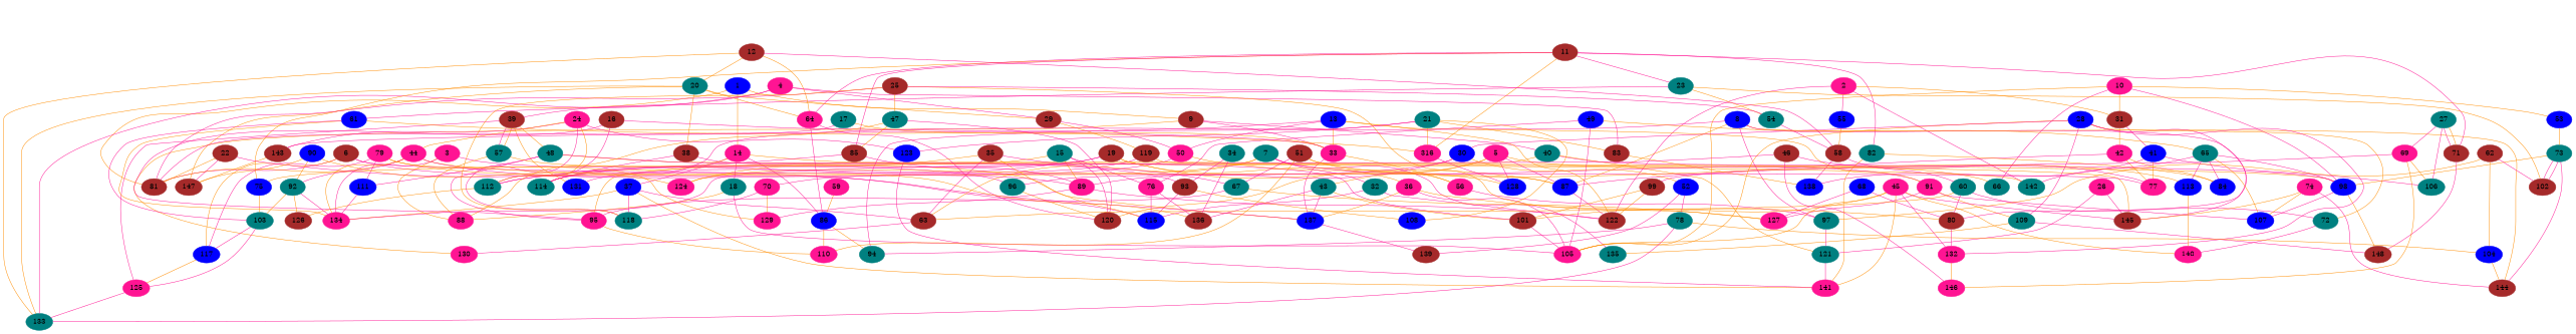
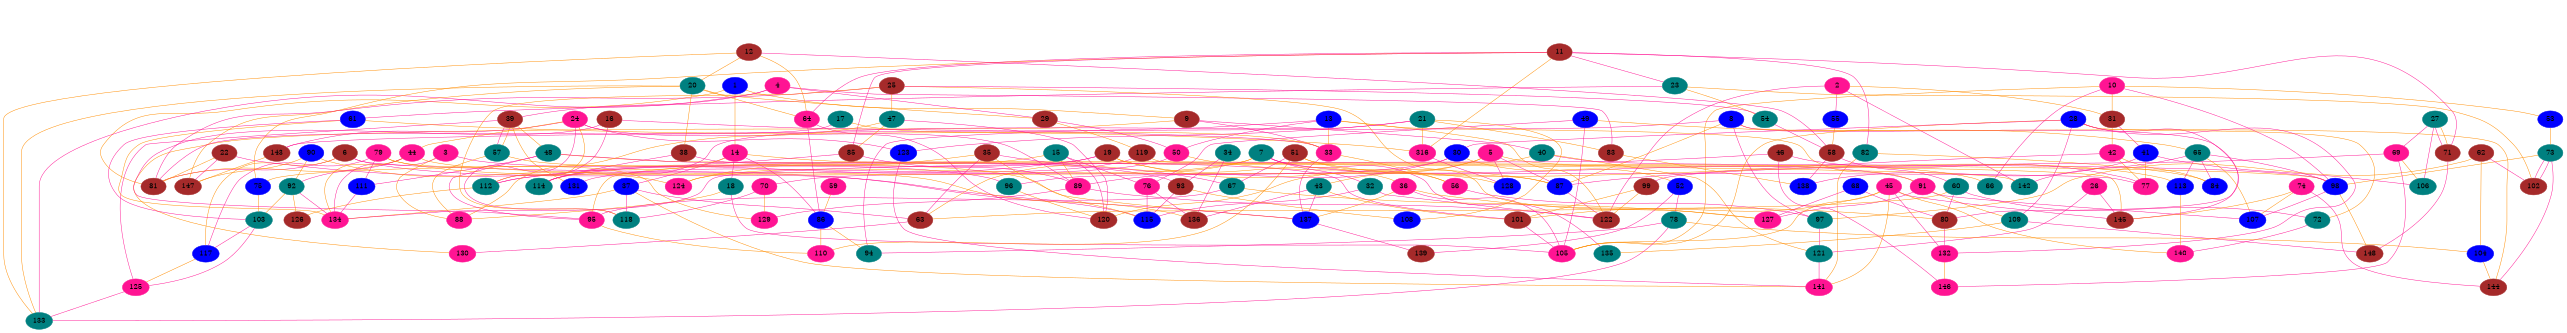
  graph {
    node [color=deeppink style=filled]
    edge [color=deeppink]
    1 [color=blue]
    9 [color=brown]
    14
    81 [color=brown]
    33
    40 [color=teal]
    130
    98 [color=blue]
    18 [color=teal]
    37 [color=blue]
    86 [color=blue]
    114 [color=teal]
    31 [color=brown]
    2
    55 [color=blue]
    122 [color=brown]
    142 [color=teal]
    41 [color=blue]
    42
    58 [color=brown]
    3
    88
    96 [color=teal]
    134
    120 [color=brown]
    29 [color=brown]
    4
    39 [color=brown]
    83 [color=brown]
    133 [color=teal]
    50
    119 [color=brown]
    48 [color=teal]
    57 [color=teal]
    125
    131 [color=blue]
    138 [color=blue]
    43 [color=teal]
    5
    66 [color=teal]
    87 [color=blue]
    128 [color=blue]
    137 [color=blue]
    136 [color=brown]
    101 [color=brown]
    59
    6 [color=brown]
    77
    115 [color=blue]
    117 [color=blue]
    7 [color=teal]
    32 [color=teal]
    63 [color=brown]
    91
    124
    135 [color=teal]
    127
    109 [color=teal]
    107 [color=blue]
    8 [color=blue]
    97 [color=teal]
    143 [color=brown]
    144 [color=brown]
    145 [color=brown]
    121 [color=teal]
    147 [color=brown]
    56
    95
    10
    53 [color=blue]
    105
    73 [color=teal]
    148 [color=brown]
    11 [color=brown]
    23 [color=teal]
    64
    71 [color=brown]
    75 [color=blue]
    82 [color=teal]
    85 [color=brown]
    n81 [label=316]
    54 [color=teal]
    61 [color=blue]
    102 [color=brown]
    103 [color=teal]
    141
    84 [color=blue]
    89
    112 [color=teal]
    12 [color=brown]
    20 [color=teal]
    38 [color=brown]
    60 [color=teal]
    13 [color=blue]
    94 [color=teal]
    70
    118 [color=teal]
    110
    15 [color=teal]
    76
    129
    16 [color=brown]
    126 [color=brown]
    17 [color=teal]
    19 [color=brown]
    36
    80 [color=brown]
    21 [color=teal]
    108 [color=blue]
    123 [color=blue]
    22 [color=brown]
    139 [color=brown]
    24
    44
    92 [color=teal]
    25 [color=brown]
    47 [color=teal]
    26
    27 [color=teal]
    69
    106 [color=teal]
    146
    99 [color=brown]
    28 [color=blue]
    30 [color=blue]
    72 [color=teal]
    132
    52 [color=blue]
    140
    78 [color=teal]
    34 [color=teal]
    93 [color=brown]
    35 [color=brown]
    67 [color=teal]
    111 [color=blue]
    45
    74
    46 [color=brown]
    49 [color=blue]
    65 [color=teal]
    113 [color=blue]
    51 [color=brown]
    104 [color=blue]
    62 [color=brown]
    68 [color=blue]
    79
    90 [color=blue]
    1 -- 9 [color=darkorange]
    1 -- 14 [color=darkorange]
    1 -- 81 [color=darkorange]
    9 -- 33
    9 -- 40
    9 -- 130 [color=darkorange]
    14 -- 98 [color=darkorange]
    14 -- 18
    14 -- 37
    14 -- 86
    14 -- 114 [color=darkorange]
    33 -- 137
    33 -- 56 [color=darkorange]
    40 -- 98
    40 -- 121 [color=darkorange]
    40 -- 95 [color=darkorange]
    98 -- 107
    98 -- 148 [color=darkorange]
    18 -- 88 [color=darkorange]
    18 -- 105
    37 -- 134 [color=darkorange]
    37 -- 63
    37 -- 141 [color=darkorange]
    37 -- 118
    86 -- 94 [color=darkorange]
    86 -- 110 [color=darkorange]
    31 -- 41
    31 -- 42 [color=darkorange]
    2 -- 31 [color=darkorange]
    2 -- 55
    2 -- 122
    2 -- 142
    55 -- 58 [color=darkorange]
    41 -- 138
    41 -- 77 [color=darkorange]
    41 -- 106
    42 -- 87
    42 -- 77 [color=darkorange]
    42 -- 84 [color=darkorange]
    58 -- 138
    58 -- 60
    3 -- 88 [color=darkorange]
    3 -- 96
    3 -- 134
    96 -- 120 [color=darkorange]
    29 -- 50
    29 -- 119 [color=darkorange]
    4 -- 29
    4 -- 39
    4 -- 83
    4 -- 133
    39 -- 48 [color=darkorange]
    39 -- 57
    39 -- 57 [color=darkorange]
    39 -- 125
    39 -- 131 [color=darkorange]
    83 -- 138 [color=darkorange]
    50 -- 87 [color=darkorange]
    50 -- 70
    119 -- 131
    119 -- 145 [color=darkorange]
    48 -- 142 [color=darkorange]
    48 -- 95
    48 -- 93
    48 -- 111
    57 -- 88 [color=darkorange]
    57 -- 137 [color=darkorange]
    125 -- 133
    43 -- 137
    43 -- 136
    43 -- 101 [color=darkorange]
    5 -- 120 [color=darkorange]
    5 -- 43 [color=darkorange]
    5 -- 66 [color=darkorange]
    5 -- 87
    5 -- 128
    87 -- 122
    137 -- 139
    101 -- 105
    59 -- 86 [color=darkorange]
    6 -- 81
    6 -- 77
    6 -- 115
    6 -- 117 [color=darkorange]
    117 -- 125 [color=darkorange]
    7 -- 32
    7 -- 63 [color=darkorange]
    7 -- 91
    7 -- 124 [color=darkorange]
    7 -- 135
    32 -- 122
    32 -- 115
    63 -- 130
    91 -- 127
    91 -- 109 [color=darkorange]
    91 -- 107
    109 -- 135 [color=darkorange]
    109 -- 148
    8 -- 87 [color=darkorange]
    8 -- 97
    8 -- 143
    8 -- 144 [color=darkorange]
    8 -- 145
    97 -- 121
    143 -- 147 [color=darkorange]
    121 -- 141
    56 -- 97
    95 -- 110 [color=darkorange]
    10 -- 98
    10 -- 31 [color=darkorange]
    10 -- 66
    10 -- 53 [color=darkorange]
    10 -- 105 [color=darkorange]
    53 -- 73 [color=darkorange]
    73 -- 98 [color=darkorange]
    73 -- 144
    73 -- 102
    73 -- 102
    11 -- 23
    11 -- 64
    11 -- 71
    11 -- 75 [color=darkorange]
    11 -- 82
    11 -- 85
    11 -- n81 [color=darkorange]
    23 -- 54 [color=darkorange]
    23 -- 61
    23 -- 102 [color=darkorange]
    64 -- 86
    64 -- 120
    71 -- 148
    75 -- 103 [color=darkorange]
    82 -- 141 [color=darkorange]
    82 -- 84 [color=darkorange]
    85 -- 89
    85 -- 112
    n81 -- 128
    54 -- 58
    61 -- 134 [color=darkorange]
    61 -- n81 [color=darkorange]
    61 -- 103
    103 -- 125
    103 -- 117
    89 -- 122
    89 -- 129
    112 -- 126 [color=darkorange]
    12 -- 58
    12 -- 133 [color=darkorange]
    12 -- 64 [color=darkorange]
    12 -- 20 [color=darkorange]
    20 -- 29 [color=darkorange]
    20 -- 133 [color=darkorange]
    20 -- 147 [color=darkorange]
    20 -- 64 [color=darkorange]
    20 -- 38 [color=darkorange]
    38 -- 114
    38 -- 101
    60 -- 63 [color=darkorange]
    60 -- 80
    60 -- 72
    13 -- 33 [color=darkorange]
    13 -- 122 [color=darkorange]
    13 -- 50
    13 -- 91 [color=darkorange]
    13 -- 94
    70 -- 118
    70 -- 129 [color=darkorange]
    15 -- 120
    15 -- 75 [color=darkorange]
    15 -- 89 [color=darkorange]
    15 -- 76
    76 -- 136
    76 -- 115
    16 -- 33
    16 -- 95
    16 -- 112
    17 -- 81
    17 -- 33 [color=darkorange]
    19 -- 114
    19 -- 128 [color=darkorange]
    19 -- 112
    19 -- 36 [color=darkorange]
    36 -- 137 [color=darkorange]
    36 -- 105
    36 -- 80 [color=darkorange]
    80 -- 132
    21 -- 114
    21 -- 83 [color=darkorange]
    21 -- n81 [color=darkorange]
    21 -- 108 [color=darkorange]
    21 -- 123
    123 -- 141
    22 -- 81 [color=darkorange]
    22 -- 137
    22 -- 147
    24 -- 143
    24 -- 112 [color=darkorange]
    24 -- 118
    24 -- 123
    24 -- 44 [color=darkorange]
    44 -- 81 [color=darkorange]
    44 -- 134 [color=darkorange]
    44 -- 87 [color=darkorange]
-   44 -- 89
+   24 -- 89
    44 -- 92
    92 -- 134
    92 -- 103 [color=darkorange]
    92 -- 126 [color=darkorange]
    25 -- 81
    25 -- 127 [color=darkorange]
    25 -- 54
    25 -- 118 [color=darkorange]
    25 -- 47 [color=darkorange]
    47 -- 88 [color=darkorange]
    47 -- 120
    47 -- 85 [color=darkorange]
    26 -- 145
    26 -- 121
    27 -- 71
    27 -- 71 [color=darkorange]
    27 -- 69
    27 -- 106
    69 -- 106 [color=darkorange]
-   69 -- 146 [color=darkorange]
+   69 -- 146
    69 -- 99
    99 -- 122 [color=darkorange]
    99 -- 101 [color=darkorange]
    28 -- 109
    28 -- 105 [color=darkorange]
    28 -- 80
    28 -- 30
    28 -- 72 [color=darkorange]
    28 -- 132
    30 -- 96
    30 -- 89
    30 -- 52 [color=darkorange]
    72 -- 140
    132 -- 146 [color=darkorange]
    52 -- 139
    52 -- 78
    78 -- 133
    78 -- 94
    78 -- 104 [color=darkorange]
    34 -- 136
    34 -- 93
    93 -- 115
    93 -- 108 [color=darkorange]
    35 -- 115 [color=darkorange]
    35 -- 63
    35 -- 124 [color=darkorange]
    35 -- 67
    67 -- 127 [color=darkorange]
    67 -- 95
    111 -- 134
    45 -- 101 [color=darkorange]
    45 -- 145
    45 -- 105 [color=darkorange]
    45 -- 141 [color=darkorange]
    45 -- 132
    45 -- 140 [color=darkorange]
    74 -- 107 [color=darkorange]
    74 -- 144
    74 -- 145 [color=darkorange]
    46 -- 134
    46 -- 77
    46 -- 146
    49 -- 105
    49 -- 76
    49 -- 65 [color=darkorange]
    65 -- 98
    65 -- 142
    65 -- 107 [color=darkorange]
    65 -- 84
    65 -- 113
    113 -- 140 [color=darkorange]
    51 -- 56 [color=darkorange]
    51 -- 110 [color=darkorange]
    51 -- 67
    51 -- 113 [color=darkorange]
    104 -- 144 [color=darkorange]
    62 -- 97 [color=darkorange]
    62 -- 102
    62 -- 104 [color=darkorange]
    68 -- 127
    68 -- 80
    79 -- 136 [color=darkorange]
    79 -- 117
    79 -- 129 [color=darkorange]
    79 -- 111
    90 -- 124 [color=darkorange]
    90 -- 147 [color=darkorange]
    90 -- 92 [color=darkorange]
  }
